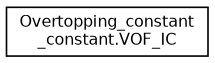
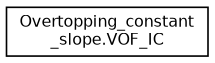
  digraph {
    rankdir=LR
-   n1 [color=black fillcolor=white fontname=Helvetica fontsize=10 height=0.2 label="Overtopping_constant\l_constant.VOF_IC" shape=record style=filled width=0.4]
+   n1 [color=black fillcolor=white fontname=Helvetica fontsize=10 height=0.2 label="Overtopping_constant\l_slope.VOF_IC" shape=record style=filled width=0.4]
  }
